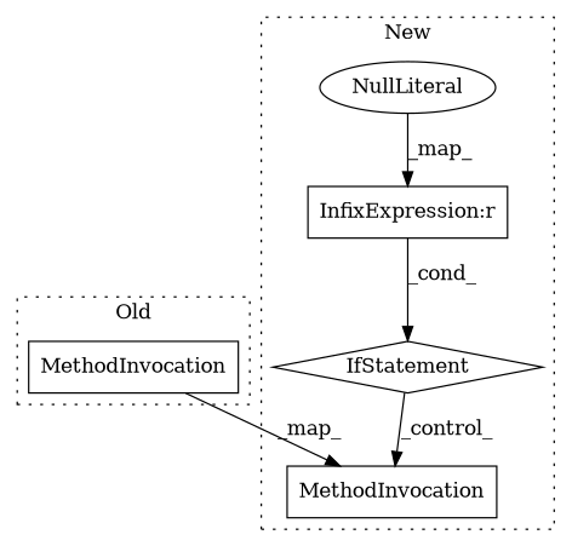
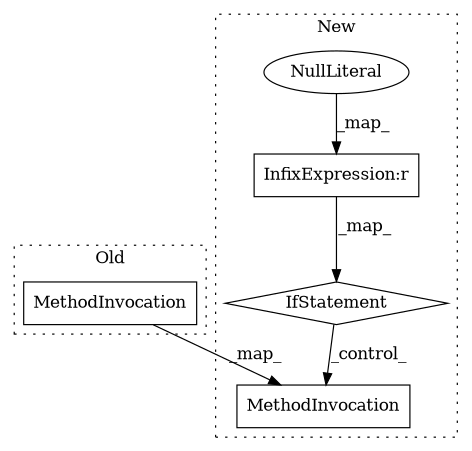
  digraph {
    node [a=32 l=9 shape=box]
    n1 [a=25 l=2 label=IfStatement s=31045 shape=diamond]
    n2 [label=MethodInvocation s=31086]
    n3 [a=33 l=4 label=NullLiteral s=31041 shape=ellipse]
    n4 [a=27 l=4 label="InfixExpression:r" s=31037]
    n5 [label=MethodInvocation s=31017]
    subgraph cluster_1 {
      label=New
      style=dotted
      n1
      n2
      n3
      n4
    }
    subgraph cluster_2 {
      label=Old
      style=dotted
      n5
    }
    n1 -> n2 [label=_control_]
    n3 -> n4 [label=_map_]
-   n4 -> n1 [label=_cond_]
+   n4 -> n1 [label=_map_]
    n5 -> n2 [label=_map_]
  }
